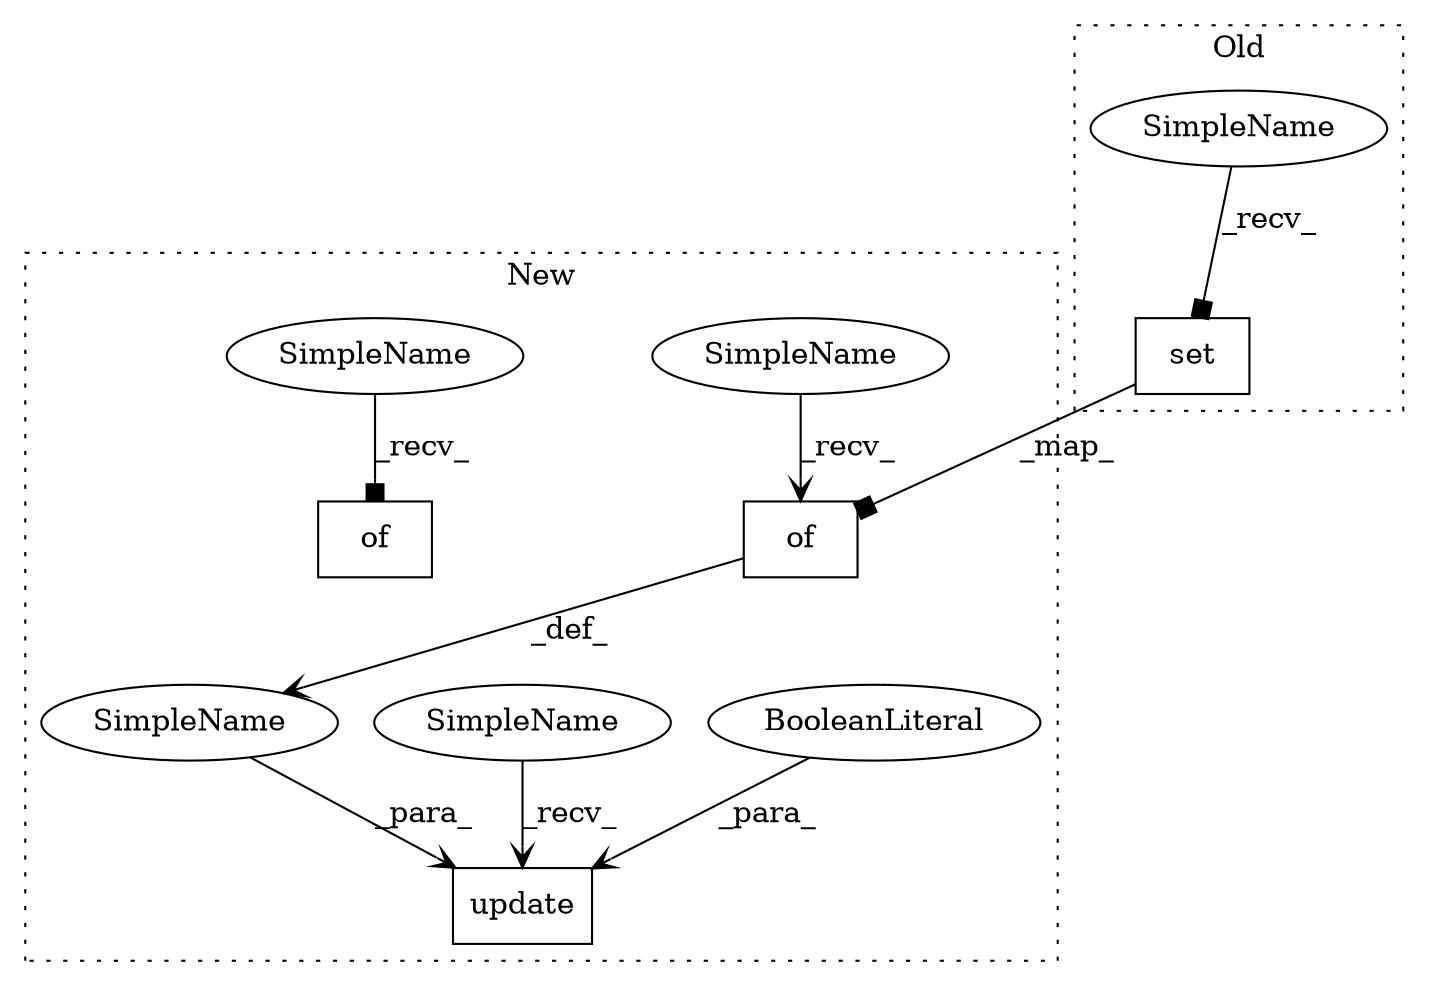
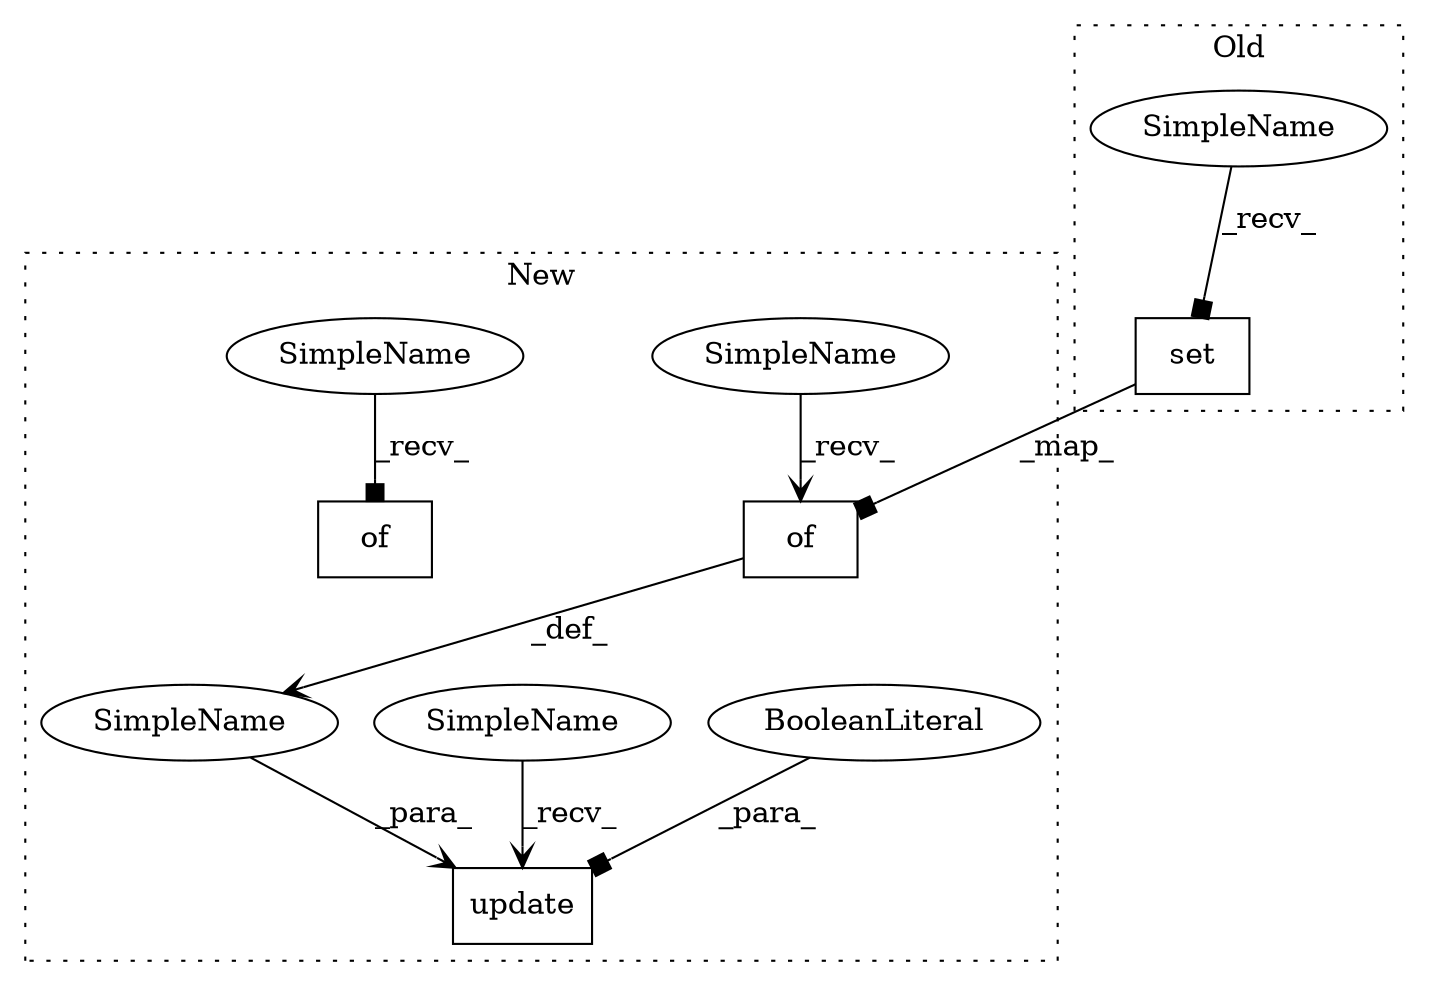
  digraph {
    node [a=42 l=7 shape=ellipse]
    edge [arrowhead=box]
    n1 [a=32 l="4,1" label=set s="6763,6816" shape=box]
    n2 [label=SimpleName s=6755]
    n3 [a=32 l="3,1" label=of s="6894,6948" shape=box]
    n4 [label=SimpleName l=""]
    n5 [a=32 l="7,1" label=update s="6878,6949" shape=box]
    n6 [a=9 l=4 label=BooleanLiteral s=6885]
    n7 [a=32 l="3,1" label=of s="5343,5381" shape=box]
    n8 [label=SimpleName s=6870]
    n9 [l=3 label=SimpleName s=5339]
    n10 [l=3 label=SimpleName s=6890]
    subgraph cluster_1 {
      label=Old
      style=dotted
      n1
      n2
    }
    subgraph cluster_2 {
      label=New
      style=dotted
      n3
      n4
      n5
      n6
      n7
      n8
      n9
      n10
    }
    n1 -> n3 [label=_map_]
    n2 -> n1 [label=_recv_]
    n3 -> n4 [arrowhead=vee label=_def_]
    n4 -> n5 [arrowhead=vee label=_para_]
-   n6 -> n5 [arrowhead=vee label=_para_]
+   n6 -> n5 [label=_para_]
    n8 -> n5 [arrowhead=vee label=_recv_]
    n9 -> n7 [label=_recv_]
    n10 -> n3 [arrowhead=vee label=_recv_]
  }
